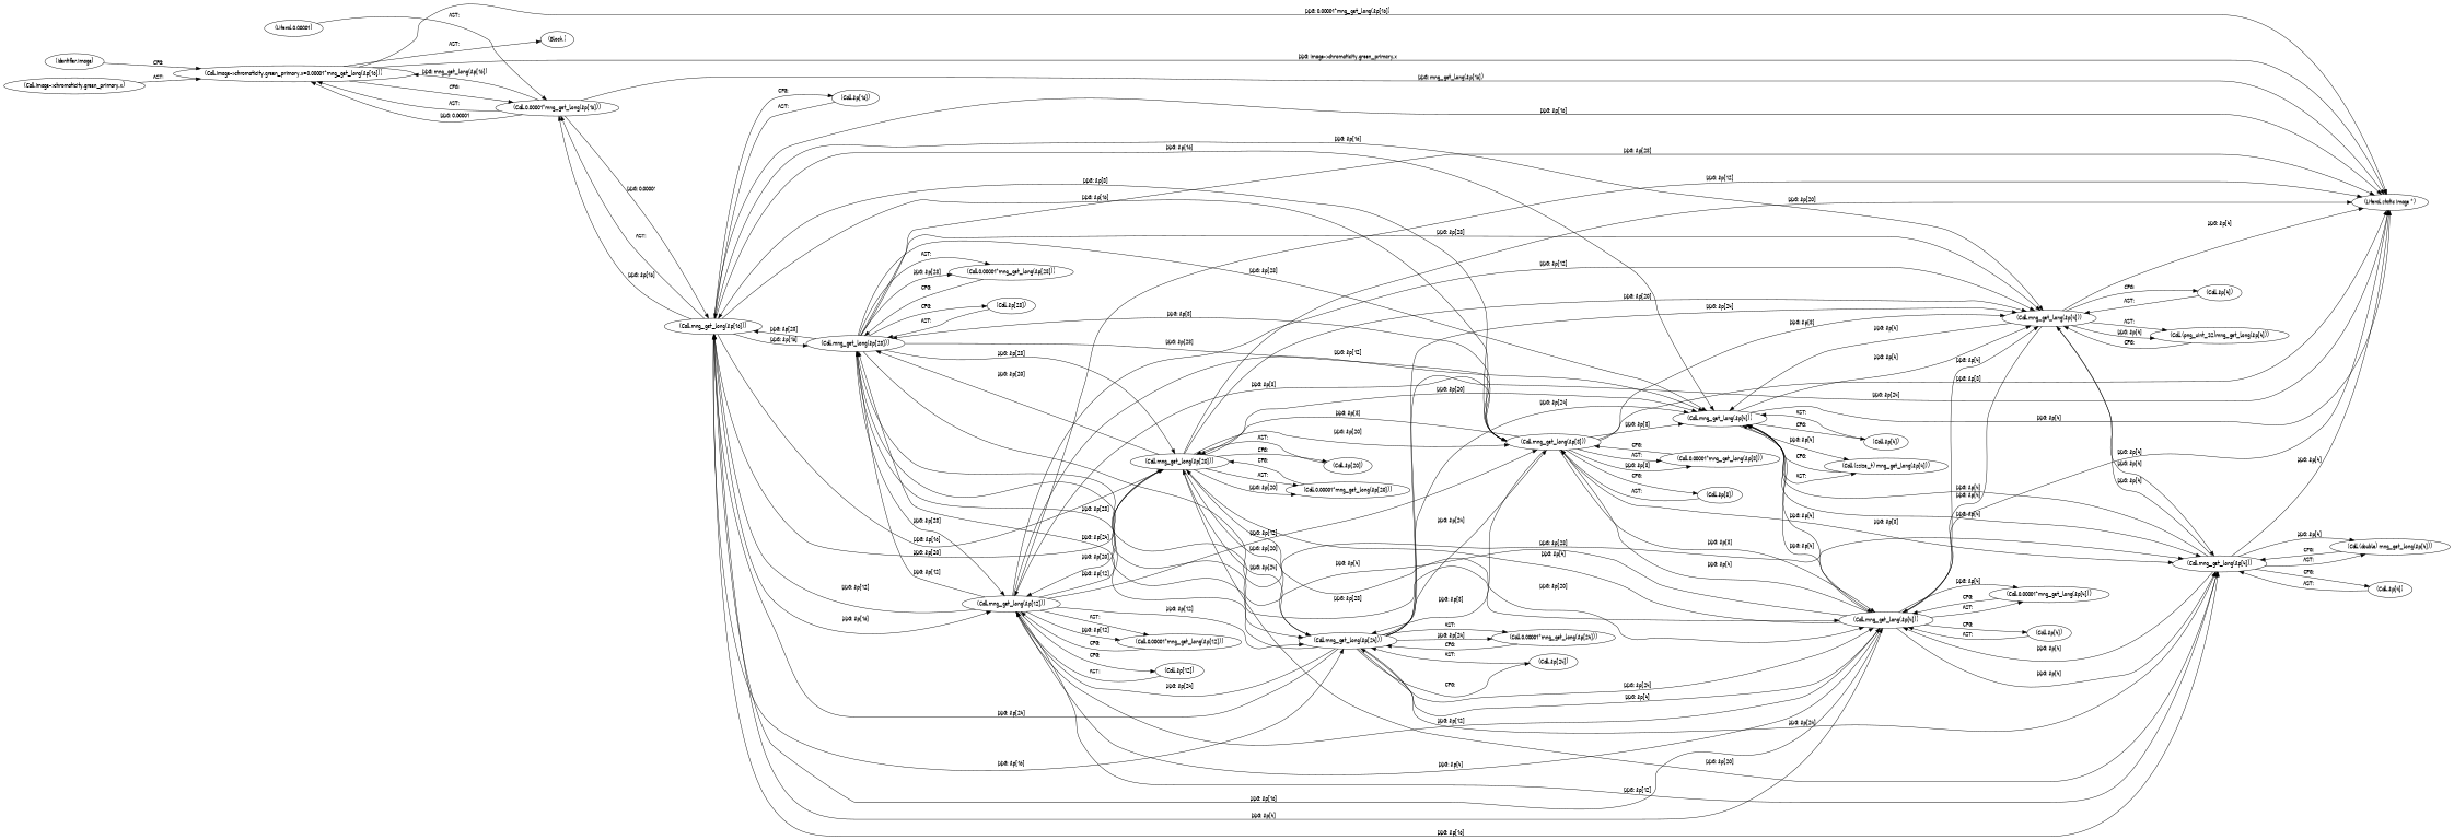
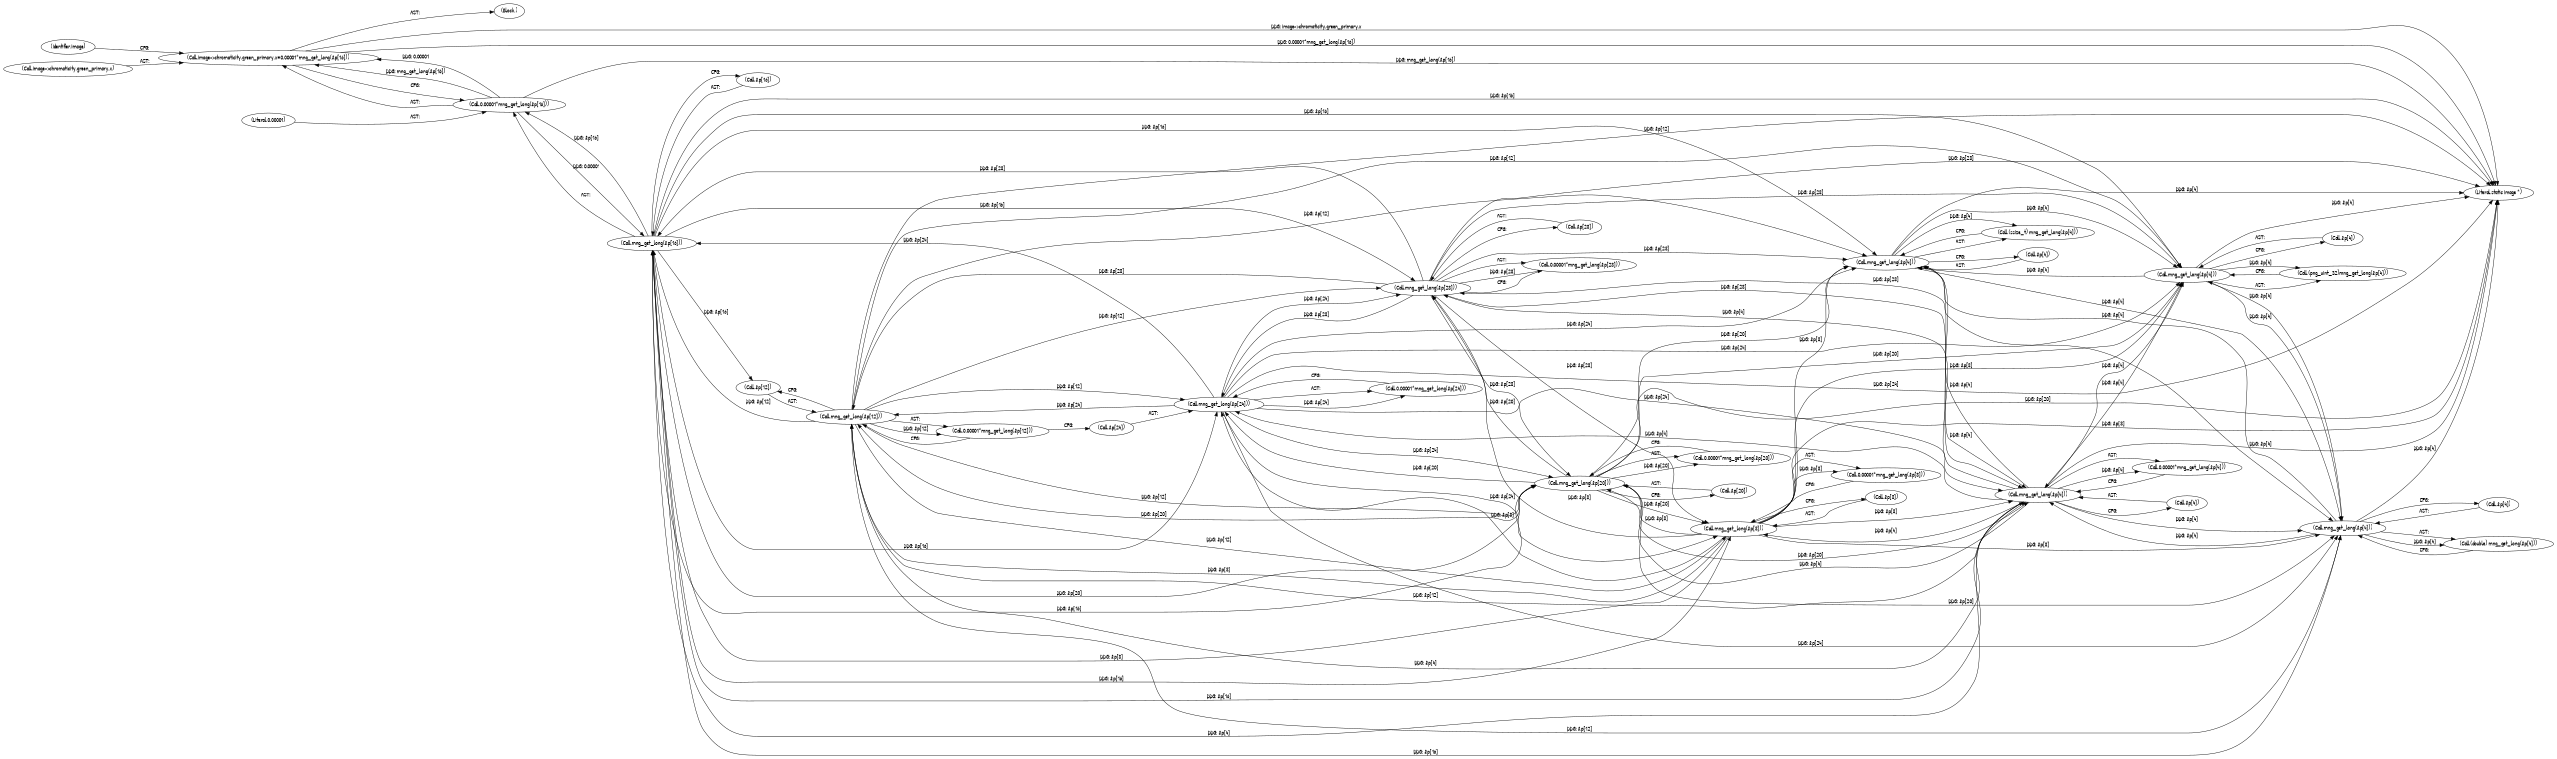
  digraph {
    fontname="Patrick Hand"
    rankdir=LR
    node [fontname="Patrick Hand"]
    edge [fontname="Patrick Hand"]
    n1 [label="(Call,image->chromaticity.green_primary.x=0.00001*mng_get_long(&p[16]))"]
    n2 [label="(Call,0.00001*mng_get_long(&p[16]))"]
    n3 [label="(Literal,static Image *)"]
    n4 [label="(Block,)"]
    n5 [label="(Call,mng_get_long(&p[16]))"]
    n6 [label="(Call,mng_get_long(&p[28]))"]
    n7 [label="(Call,mng_get_long(&p[12]))"]
    n8 [label="(Call,mng_get_long(&p[20]))"]
    n9 [label="(Call,mng_get_long(&p[4]))"]
    n10 [label="(Call,mng_get_long(&p[4]))"]
    n11 [label="(Call,mng_get_long(&p[4]))"]
    n12 [label="(Call,mng_get_long(&p[4]))"]
    n13 [label="(Call,mng_get_long(&p[8]))"]
    n14 [label="(Call,mng_get_long(&p[24]))"]
    n15 [label="(Call,&p[16])"]
    n16 [label="(Call,0.00001*mng_get_long(&p[28]))"]
    n17 [label="(Call,&p[28])"]
    n18 [label="(Call,&p[12])"]
    n19 [label="(Call,0.00001*mng_get_long(&p[12]))"]
    n20 [label="(Call,0.00001*mng_get_long(&p[20]))"]
    n21 [label="(Call,&p[20])"]
    n22 [label="(Call,0.00001*mng_get_long(&p[4]))"]
    n23 [label="(Call,&p[4])"]
    n24 [label="(Call,(double) mng_get_long(&p[4]))"]
    n25 [label="(Call,&p[4])"]
    n26 [label="(Call,&p[4])"]
    n27 [label="(Call,(png_uint_32)mng_get_long(&p[4]))"]
    n28 [label="(Call,(ssize_t) mng_get_long(&p[4]))"]
    n29 [label="(Call,&p[4])"]
    n30 [label="(Call,&p[8])"]
    n31 [label="(Call,0.00001*mng_get_long(&p[8]))"]
    n32 [label="(Call,0.00001*mng_get_long(&p[24]))"]
    n33 [label="(Call,&p[24])"]
    n34 [label="(Literal,0.00001)"]
    n35 [label="(Identifier,image)"]
    n36 [label="(Call,image->chromaticity.green_primary.x)"]
    n1 -> n2 [label="CFG: "]
    n1 -> n3 [label="DDG: image->chromaticity.green_primary.x"]
    n1 -> n3 [label="DDG: 0.00001*mng_get_long(&p[16])"]
    n1 -> n4 [label="AST: "]
    n2 -> n1 [label="AST: "]
    n2 -> n1 [label="DDG: 0.00001"]
    n2 -> n1 [label="DDG: mng_get_long(&p[16])"]
    n2 -> n3 [label="DDG: mng_get_long(&p[16])"]
    n2 -> n5 [label="DDG: 0.00001"]
    n5 -> n2 [label="AST: "]
    n5 -> n2 [label="DDG: &p[16]"]
    n5 -> n3 [label="DDG: &p[16]"]
    n5 -> n6 [label="DDG: &p[16]"]
-   n5 -> n7 [label="DDG: &p[16]"]
+   n5 -> n18 [label="DDG: &p[16]"]
    n5 -> n8 [label="DDG: &p[16]"]
    n5 -> n9 [label="DDG: &p[16]"]
    n5 -> n10 [label="DDG: &p[16]"]
    n5 -> n11 [label="DDG: &p[16]"]
    n5 -> n12 [label="DDG: &p[16]"]
    n5 -> n13 [label="DDG: &p[16]"]
    n5 -> n14 [label="DDG: &p[16]"]
    n5 -> n15 [label="CFG: "]
    n6 -> n3 [label="DDG: &p[28]"]
    n6 -> n5 [label="DDG: &p[28]"]
    n6 -> n7 [label="DDG: &p[28]"]
    n6 -> n8 [label="DDG: &p[28]"]
    n6 -> n9 [label="DDG: &p[28]"]
    n6 -> n10 [label="DDG: &p[28]"]
    n6 -> n11 [label="DDG: &p[28]"]
    n6 -> n12 [label="DDG: &p[28]"]
    n6 -> n13 [label="DDG: &p[28]"]
    n6 -> n14 [label="DDG: &p[28]"]
    n6 -> n16 [label="AST: "]
    n6 -> n16 [label="DDG: &p[28]"]
    n6 -> n17 [label="CFG: "]
    n7 -> n3 [label="DDG: &p[12]"]
    n7 -> n5 [label="DDG: &p[12]"]
    n7 -> n6 [label="DDG: &p[12]"]
    n7 -> n8 [label="DDG: &p[12]"]
    n7 -> n9 [label="DDG: &p[12]"]
    n7 -> n10 [label="DDG: &p[12]"]
    n7 -> n11 [label="DDG: &p[12]"]
    n7 -> n12 [label="DDG: &p[12]"]
    n7 -> n13 [label="DDG: &p[12]"]
    n7 -> n14 [label="DDG: &p[12]"]
    n7 -> n18 [label="CFG: "]
    n7 -> n19 [label="AST: "]
    n7 -> n19 [label="DDG: &p[12]"]
    n8 -> n3 [label="DDG: &p[20]"]
    n8 -> n5 [label="DDG: &p[20]"]
    n8 -> n6 [label="DDG: &p[20]"]
    n8 -> n7 [label="DDG: &p[20]"]
    n8 -> n9 [label="DDG: &p[20]"]
    n8 -> n10 [label="DDG: &p[20]"]
    n8 -> n11 [label="DDG: &p[20]"]
    n8 -> n12 [label="DDG: &p[20]"]
    n8 -> n13 [label="DDG: &p[20]"]
    n8 -> n14 [label="DDG: &p[20]"]
    n8 -> n20 [label="AST: "]
    n8 -> n20 [label="DDG: &p[20]"]
    n8 -> n21 [label="CFG: "]
    n9 -> n3 [label="DDG: &p[4]"]
    n9 -> n5 [label="DDG: &p[4]"]
    n9 -> n6 [label="DDG: &p[4]"]
    n9 -> n7 [label="DDG: &p[4]"]
    n9 -> n8 [label="DDG: &p[4]"]
    n9 -> n10 [label="DDG: &p[4]"]
    n9 -> n11 [label="DDG: &p[4]"]
    n9 -> n12 [label="DDG: &p[4]"]
    n9 -> n13 [label="DDG: &p[4]"]
    n9 -> n14 [label="DDG: &p[4]"]
    n9 -> n22 [label="AST: "]
    n9 -> n22 [label="DDG: &p[4]"]
    n9 -> n23 [label="CFG: "]
    n10 -> n3 [label="DDG: &p[4]"]
    n10 -> n9 [label="DDG: &p[4]"]
    n10 -> n11 [label="DDG: &p[4]"]
    n10 -> n12 [label="DDG: &p[4]"]
    n10 -> n24 [label="AST: "]
    n10 -> n24 [label="DDG: &p[4]"]
    n10 -> n25 [label="CFG: "]
    n11 -> n3 [label="DDG: &p[4]"]
    n11 -> n9 [label="DDG: &p[4]"]
    n11 -> n10 [label="DDG: &p[4]"]
    n11 -> n12 [label="DDG: &p[4]"]
    n11 -> n26 [label="CFG: "]
    n11 -> n27 [label="AST: "]
    n11 -> n27 [label="DDG: &p[4]"]
    n12 -> n3 [label="DDG: &p[4]"]
    n12 -> n9 [label="DDG: &p[4]"]
    n12 -> n10 [label="DDG: &p[4]"]
    n12 -> n11 [label="DDG: &p[4]"]
    n12 -> n28 [label="AST: "]
    n12 -> n28 [label="DDG: &p[4]"]
    n12 -> n29 [label="CFG: "]
    n13 -> n3 [label="DDG: &p[8]"]
    n13 -> n5 [label="DDG: &p[8]"]
    n13 -> n6 [label="DDG: &p[8]"]
    n13 -> n7 [label="DDG: &p[8]"]
    n13 -> n8 [label="DDG: &p[8]"]
    n13 -> n9 [label="DDG: &p[8]"]
    n13 -> n10 [label="DDG: &p[8]"]
    n13 -> n11 [label="DDG: &p[8]"]
    n13 -> n12 [label="DDG: &p[8]"]
    n13 -> n14 [label="DDG: &p[8]"]
    n13 -> n30 [label="CFG: "]
    n13 -> n31 [label="AST: "]
    n13 -> n31 [label="DDG: &p[8]"]
    n14 -> n3 [label="DDG: &p[24]"]
    n14 -> n5 [label="DDG: &p[24]"]
    n14 -> n6 [label="DDG: &p[24]"]
    n14 -> n7 [label="DDG: &p[24]"]
    n14 -> n8 [label="DDG: &p[24]"]
    n14 -> n9 [label="DDG: &p[24]"]
    n14 -> n10 [label="DDG: &p[24]"]
    n14 -> n11 [label="DDG: &p[24]"]
    n14 -> n12 [label="DDG: &p[24]"]
    n14 -> n13 [label="DDG: &p[24]"]
    n14 -> n32 [label="AST: "]
    n14 -> n32 [label="DDG: &p[24]"]
-   n14 -> n33 [label="CFG: "]
+   n19 -> n33 [label="CFG: "]
    n15 -> n5 [label="AST: "]
    n16 -> n6 [label="CFG: "]
    n17 -> n6 [label="AST: "]
    n18 -> n7 [label="AST: "]
    n19 -> n7 [label="CFG: "]
    n20 -> n8 [label="CFG: "]
    n21 -> n8 [label="AST: "]
    n22 -> n9 [label="CFG: "]
    n23 -> n9 [label="AST: "]
    n24 -> n10 [label="CFG: "]
    n25 -> n10 [label="AST: "]
    n26 -> n11 [label="AST: "]
    n27 -> n11 [label="CFG: "]
    n28 -> n12 [label="CFG: "]
    n29 -> n12 [label="AST: "]
    n30 -> n13 [label="AST: "]
    n31 -> n13 [label="CFG: "]
    n32 -> n14 [label="CFG: "]
    n33 -> n14 [label="AST: "]
    n34 -> n2 [label="AST: "]
    n35 -> n1 [label="CFG: "]
    n36 -> n1 [label="AST: "]
  }
